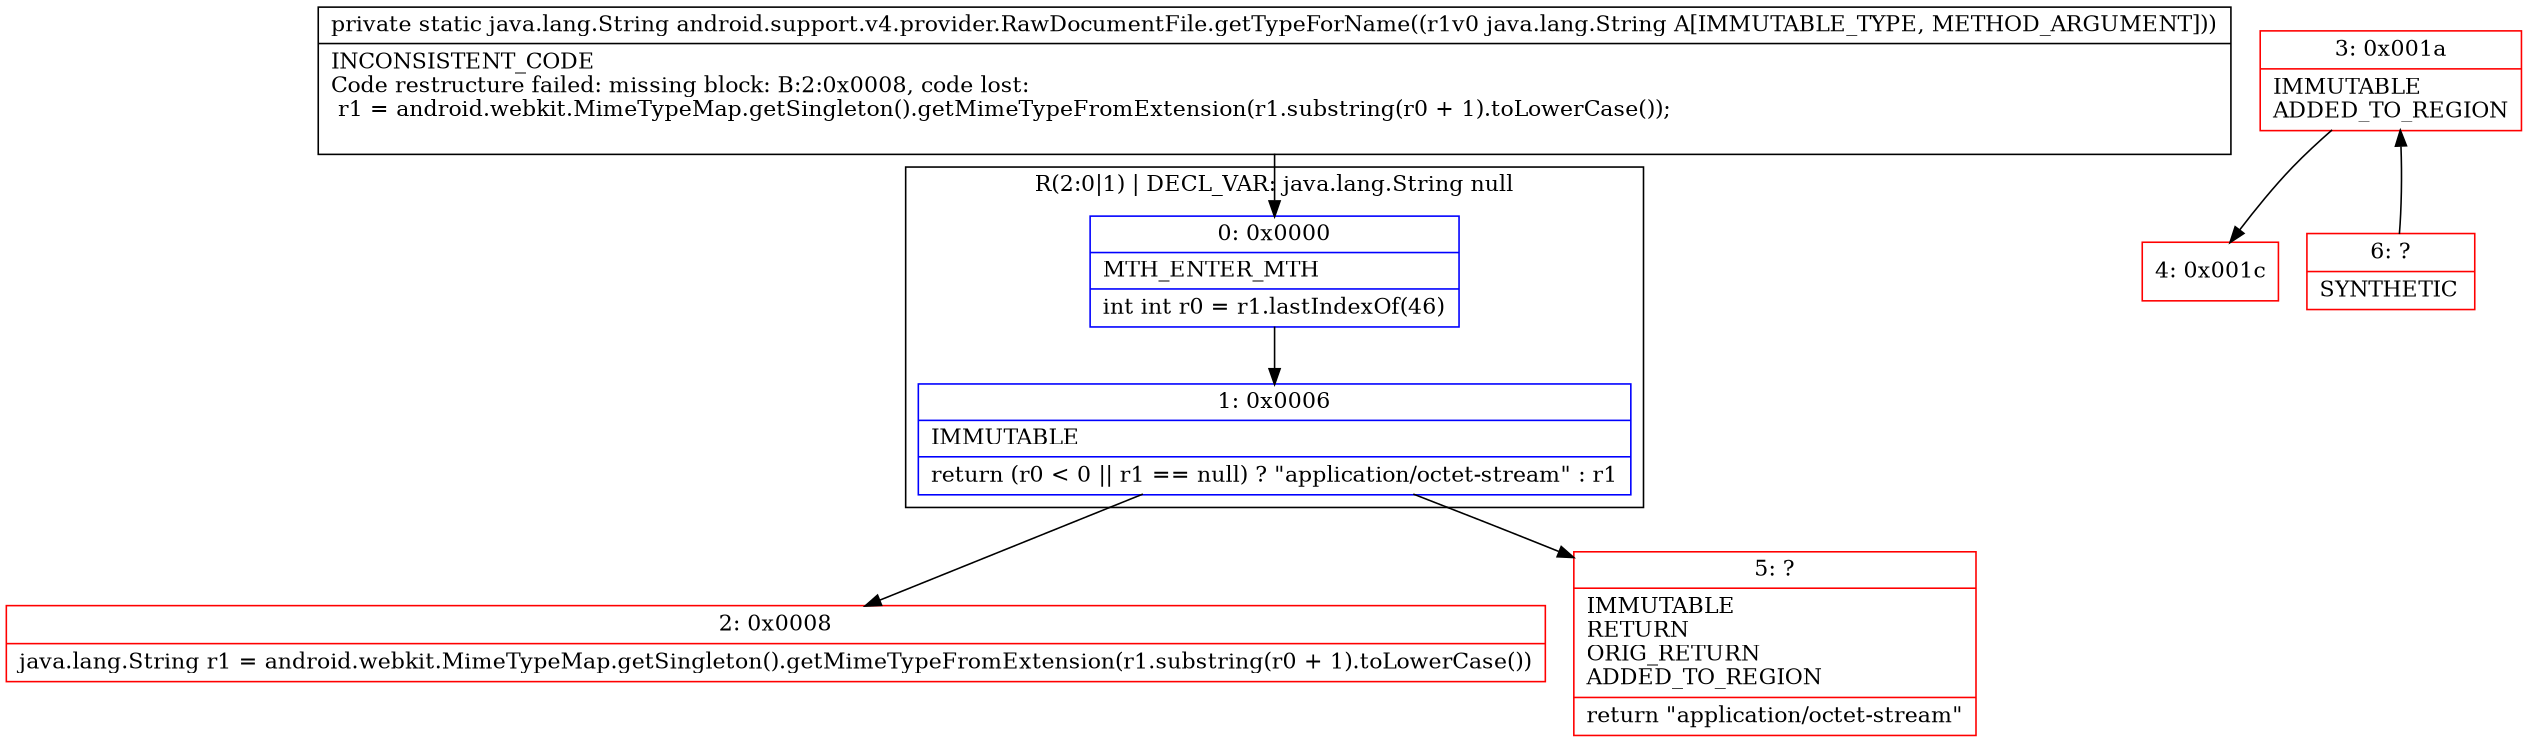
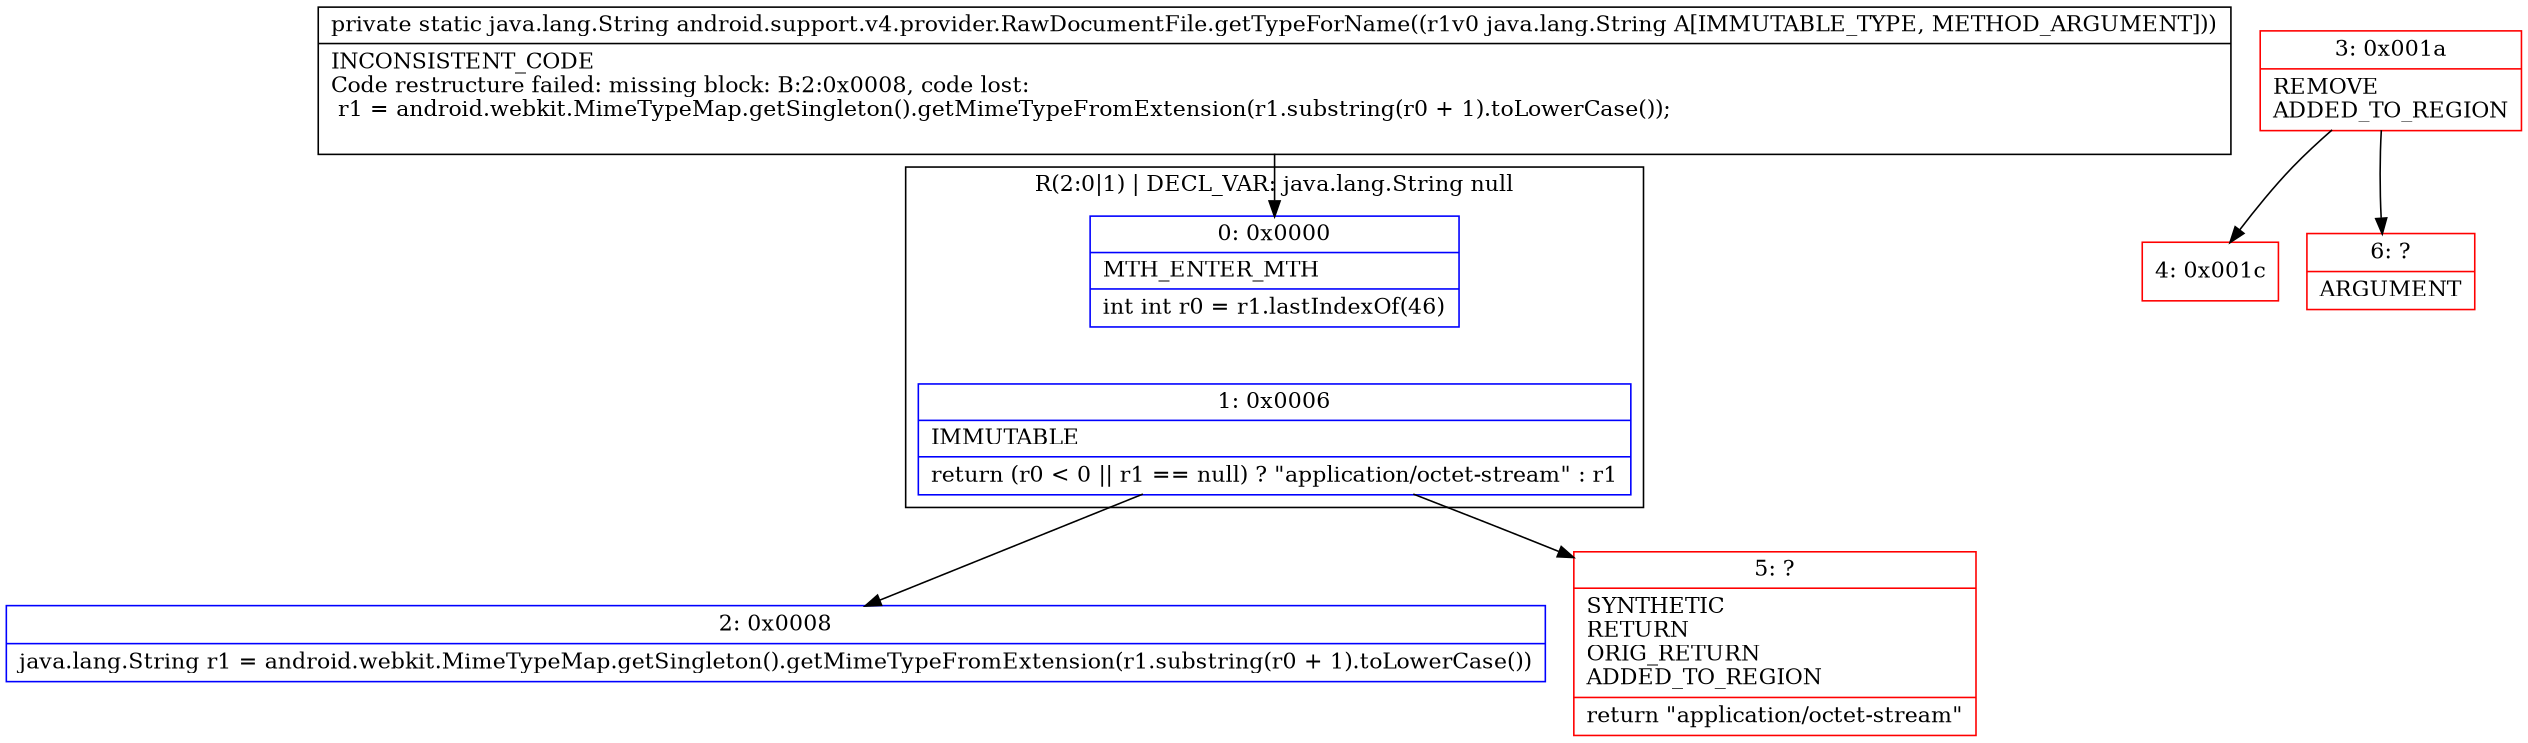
  digraph {
    node [color=red shape=record]
    n1 [color=blue label="{0\:\ 0x0000|MTH_ENTER_MTH\l|int int r0 = r1.lastIndexOf(46)\l}"]
    n2 [color=blue label="{1\:\ 0x0006|IMMUTABLE\l|return (r0 \< 0 \|\| r1 == null) ? \"application\/octet\-stream\" : r1\l}"]
-   n3 [label="{2\:\ 0x0008|java.lang.String r1 = android.webkit.MimeTypeMap.getSingleton().getMimeTypeFromExtension(r1.substring(r0 + 1).toLowerCase())\l}"]
-   n4 [label="{5\:\ ?|IMMUTABLE\lRETURN\lORIG_RETURN\lADDED_TO_REGION\l|return \"application\/octet\-stream\"\l}"]
-   n5 [label="{3\:\ 0x001a|IMMUTABLE\lADDED_TO_REGION\l}"]
+   n3 [color=blue label="{2\:\ 0x0008|java.lang.String r1 = android.webkit.MimeTypeMap.getSingleton().getMimeTypeFromExtension(r1.substring(r0 + 1).toLowerCase())\l}"]
+   n4 [label="{5\:\ ?|SYNTHETIC\lRETURN\lORIG_RETURN\lADDED_TO_REGION\l|return \"application\/octet\-stream\"\l}"]
+   n5 [label="{3\:\ 0x001a|REMOVE\lADDED_TO_REGION\l}"]
    n6 [label="{4\:\ 0x001c}"]
-   n7 [label="{6\:\ ?|SYNTHETIC\l}"]
+   n7 [label="{6\:\ ?|ARGUMENT\l}"]
    n8 [label="{private static java.lang.String android.support.v4.provider.RawDocumentFile.getTypeForName((r1v0 java.lang.String A[IMMUTABLE_TYPE, METHOD_ARGUMENT]))  | INCONSISTENT_CODE\lCode restructure failed: missing block: B:2:0x0008, code lost:\l    r1 = android.webkit.MimeTypeMap.getSingleton().getMimeTypeFromExtension(r1.substring(r0 + 1).toLowerCase());\l\l}" color=""]
    subgraph cluster_1 {
      label="R(2:0|1) | DECL_VAR: java.lang.String null\l"
      n1
      n2
    }
-   n1 -> n2
    n2 -> n3
    n2 -> n4
    n5 -> n6
-   n7 -> n5
+   n5 -> n7
    n8 -> n1
  }
